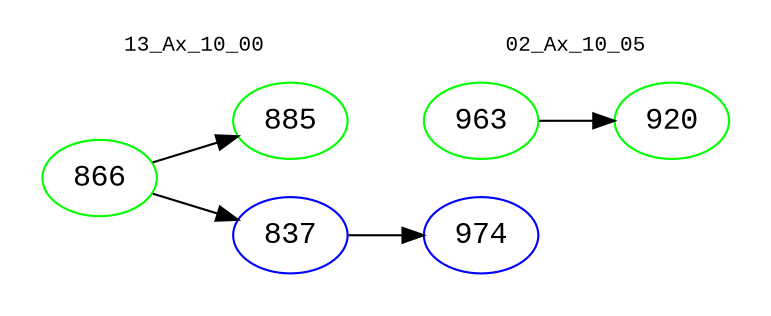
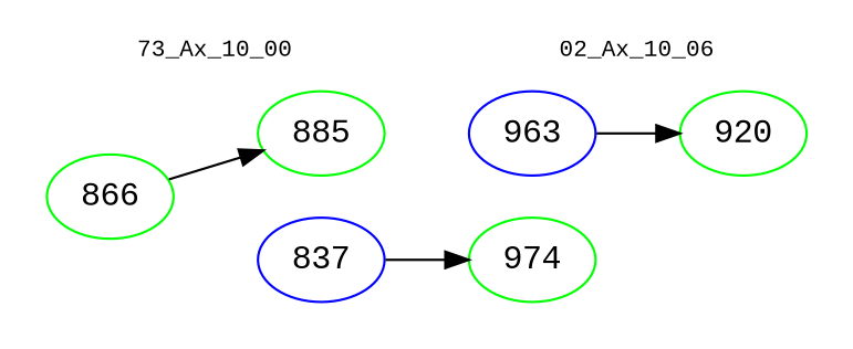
  digraph {
    fontname="Liberation Mono"
    rankdir=LR
    node [color=green fontname="Liberation Mono"]
    edge [color=black fontname="Liberation Mono"]
-   n1 [label=963]
+   n1 [color=blue label=963]
    n2 [label=920]
-   n3 [color=blue label=974]
+   n3 [label=974]
    n4 [label=866]
    n5 [color=blue label=837]
    n6 [label=885]
    subgraph cluster_1 {
      color=white
      fontsize=10
-     label="02_Ax_10_05"
+     label="02_Ax_10_06"
      n1
      n2
      n3
    }
    subgraph cluster_2 {
      color=white
      fontsize=10
-     label="13_Ax_10_00"
+     label="73_Ax_10_00"
      n4
      n5
      n6
    }
    n1 -> n2
-   n4 -> n5
    n4 -> n6
    n5 -> n3
  }
